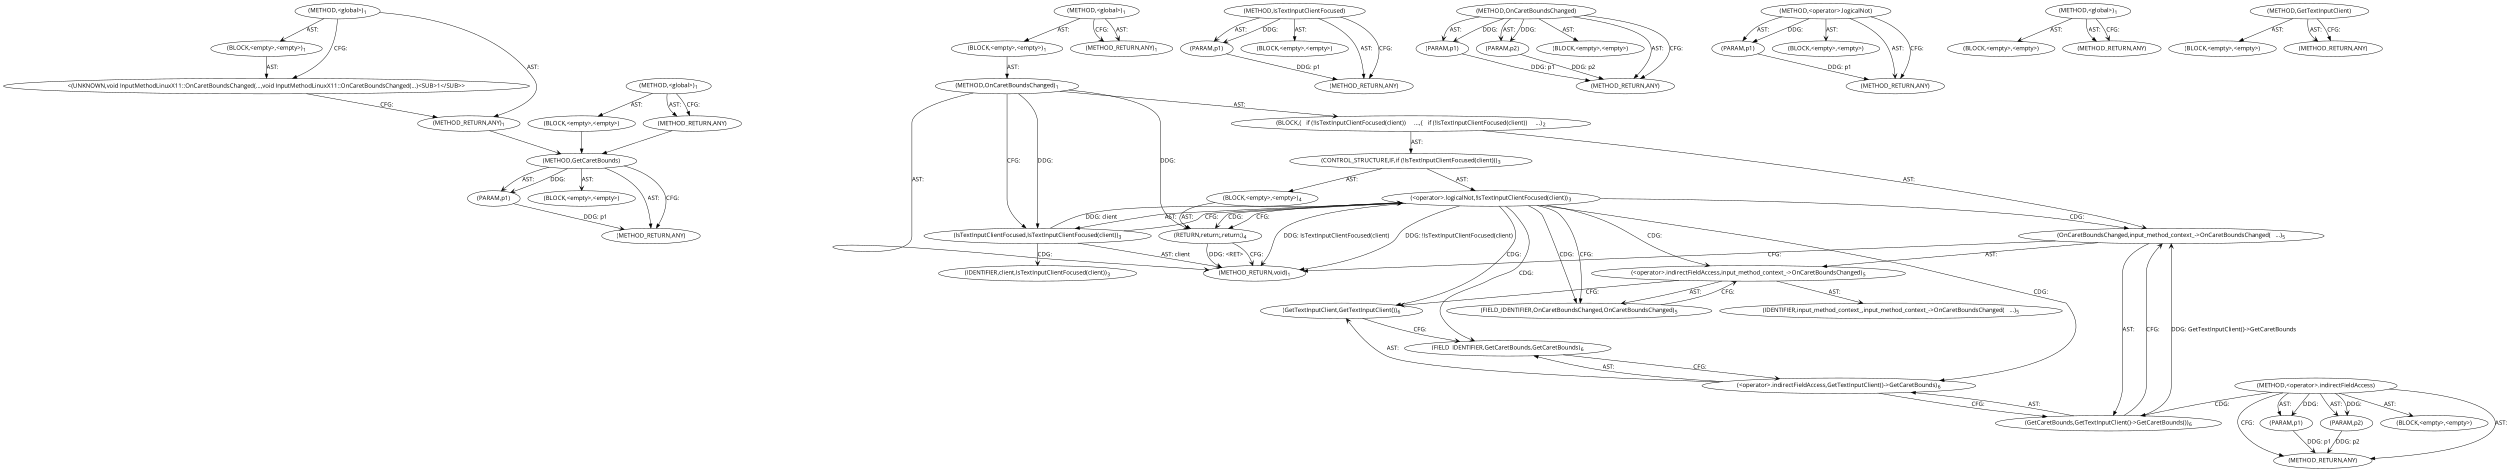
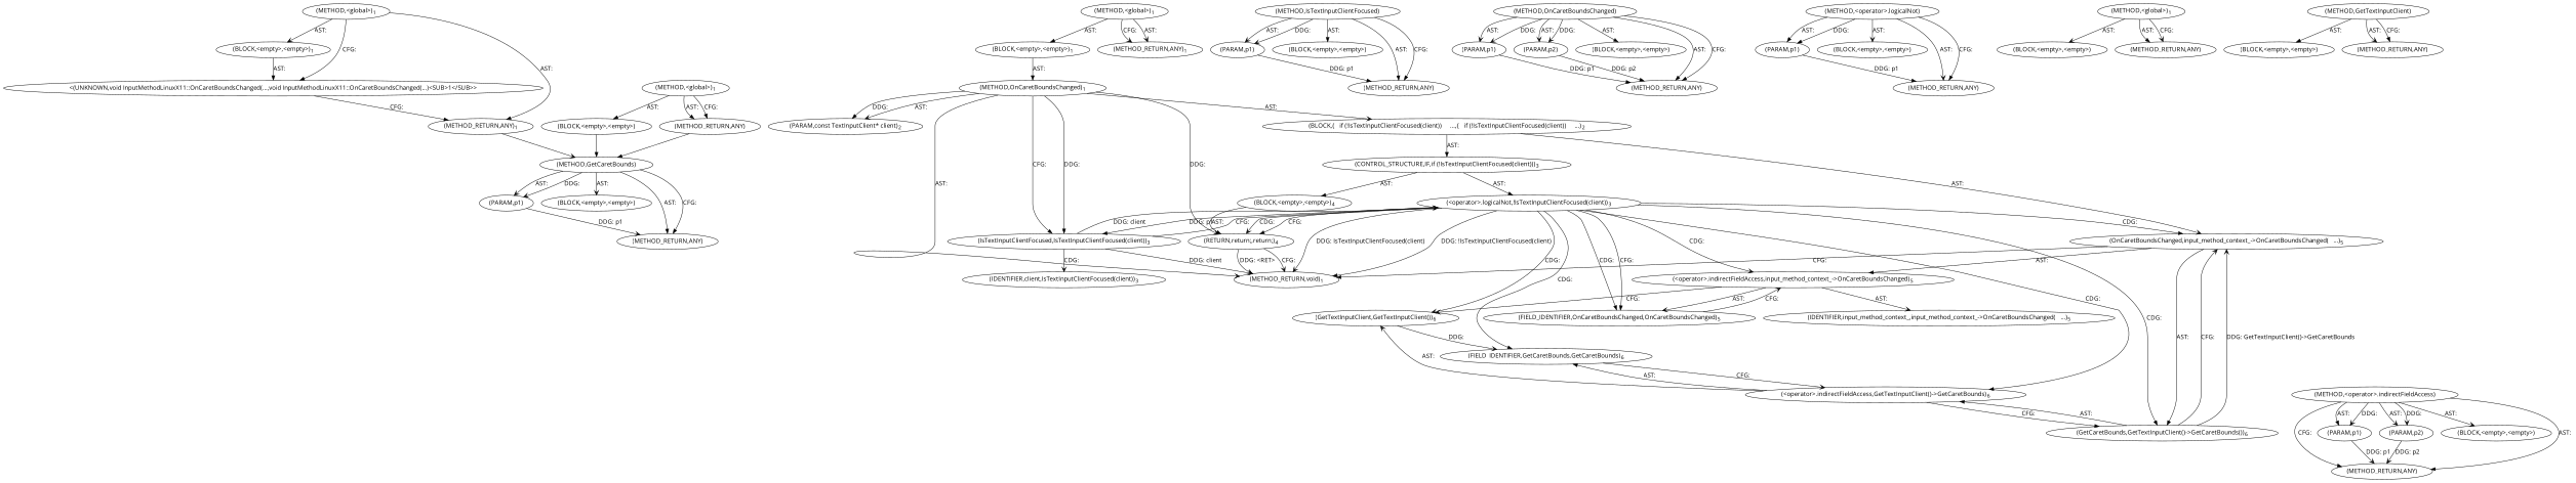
  digraph {
    fontname="Open Sans"
    node [fontname="Open Sans"]
    edge [arrowhead=normal fontname="Open Sans"]
    n1 [label=<(METHOD,GetCaretBounds)>]
    n2 [label=<(PARAM,p1)>]
    n3 [label=<(BLOCK,&lt;empty&gt;,&lt;empty&gt;)>]
    n4 [label=<(METHOD_RETURN,ANY)>]
    n5 [label=<(METHOD,&lt;global&gt;)<SUB>1</SUB>>]
    n6 [label=<(BLOCK,&lt;empty&gt;,&lt;empty&gt;)<SUB>1</SUB>>]
    n7 [label=<(METHOD_RETURN,ANY)<SUB>1</SUB>>]
    n8 [label=<(METHOD,OnCaretBoundsChanged)<SUB>1</SUB>>]
+   n9 [label=<(PARAM,const TextInputClient* client)<SUB>2</SUB>>]
    n10 [label=<(BLOCK,{   if (!IsTextInputClientFocused(client))     ...,{   if (!IsTextInputClientFocused(client))     ...)<SUB>2</SUB>>]
    n11 [label=<(IsTextInputClientFocused,IsTextInputClientFocused(client))<SUB>3</SUB>>]
    n12 [label=<(RETURN,return;,return;)<SUB>4</SUB>>]
    n13 [label=<(METHOD_RETURN,void)<SUB>1</SUB>>]
    n14 [label=<(CONTROL_STRUCTURE,IF,if (!IsTextInputClientFocused(client)))<SUB>3</SUB>>]
    n15 [label=<(OnCaretBoundsChanged,input_method_context_-&gt;OnCaretBoundsChanged(   ...)<SUB>5</SUB>>]
    n16 [label=<(&lt;operator&gt;.logicalNot,!IsTextInputClientFocused(client))<SUB>3</SUB>>]
    n17 [label=<(IDENTIFIER,client,IsTextInputClientFocused(client))<SUB>3</SUB>>]
    n18 [label=<(BLOCK,&lt;empty&gt;,&lt;empty&gt;)<SUB>4</SUB>>]
    n19 [label=<(&lt;operator&gt;.indirectFieldAccess,input_method_context_-&gt;OnCaretBoundsChanged)<SUB>5</SUB>>]
    n20 [label=<(GetCaretBounds,GetTextInputClient()-&gt;GetCaretBounds())<SUB>6</SUB>>]
    n21 [label=<(FIELD_IDENTIFIER,OnCaretBoundsChanged,OnCaretBoundsChanged)<SUB>5</SUB>>]
    n22 [label=<(&lt;operator&gt;.indirectFieldAccess,GetTextInputClient()-&gt;GetCaretBounds)<SUB>6</SUB>>]
    n23 [label=<(GetTextInputClient,GetTextInputClient())<SUB>6</SUB>>]
    n24 [label=<(FIELD_IDENTIFIER,GetCaretBounds,GetCaretBounds)<SUB>6</SUB>>]
    n25 [label=<(IDENTIFIER,input_method_context_,input_method_context_-&gt;OnCaretBoundsChanged(   ...)<SUB>5</SUB>>]
    n26 [label=<(METHOD,IsTextInputClientFocused)>]
    n27 [label=<(PARAM,p1)>]
    n28 [label=<(BLOCK,&lt;empty&gt;,&lt;empty&gt;)>]
    n29 [label=<(METHOD_RETURN,ANY)>]
    n30 [label=<(METHOD,&lt;operator&gt;.indirectFieldAccess)>]
    n31 [label=<(PARAM,p1)>]
    n32 [label=<(PARAM,p2)>]
    n33 [label=<(BLOCK,&lt;empty&gt;,&lt;empty&gt;)>]
    n34 [label=<(METHOD_RETURN,ANY)>]
    n35 [label=<(METHOD,OnCaretBoundsChanged)>]
    n36 [label=<(PARAM,p1)>]
    n37 [label=<(PARAM,p2)>]
    n38 [label=<(BLOCK,&lt;empty&gt;,&lt;empty&gt;)>]
    n39 [label=<(METHOD_RETURN,ANY)>]
    n40 [label=<(METHOD,&lt;operator&gt;.logicalNot)>]
    n41 [label=<(PARAM,p1)>]
    n42 [label=<(BLOCK,&lt;empty&gt;,&lt;empty&gt;)>]
    n43 [label=<(METHOD_RETURN,ANY)>]
    n44 [label=<(METHOD,&lt;global&gt;)<SUB>1</SUB>>]
    n45 [label=<(BLOCK,&lt;empty&gt;,&lt;empty&gt;)>]
    n46 [label=<(METHOD_RETURN,ANY)>]
    n47 [label=<(METHOD,GetTextInputClient)>]
    n48 [label=<(BLOCK,&lt;empty&gt;,&lt;empty&gt;)>]
    n49 [label=<(METHOD_RETURN,ANY)>]
    n50 [label=<(METHOD,&lt;global&gt;)<SUB>1</SUB>>]
    n51 [label=<(BLOCK,&lt;empty&gt;,&lt;empty&gt;)<SUB>1</SUB>>]
    n52 [label="<(UNKNOWN,void InputMethodLinuxX11::OnCaretBoundsChanged(...,void InputMethodLinuxX11::OnCaretBoundsChanged(...)<SUB>1</SUB>>"]
    n53 [label=<(METHOD_RETURN,ANY)<SUB>1</SUB>>]
    n54 [label=<(METHOD,&lt;global&gt;)<SUB>1</SUB>>]
    n55 [label=<(BLOCK,&lt;empty&gt;,&lt;empty&gt;)>]
    n56 [label=<(METHOD_RETURN,ANY)>]
    n1 -> n2 [arrowhead=vee label="AST: "]
    n1 -> n2 [arrowhead=vee label="DDG: "]
    n1 -> n3 [arrowhead=vee label="AST: "]
    n1 -> n4 [label="AST: "]
    n1 -> n4 [label="CFG: "]
    n2 -> n4 [arrowhead=vee label="DDG: p1"]
    n5 -> n6 [label="AST: "]
    n5 -> n7 [arrowhead=vee label="AST: "]
    n5 -> n7 [arrowhead=vee label="CFG: "]
    n6 -> n8 [label="AST: "]
+   n8 -> n9 [arrowhead=vee label="AST: "]
+   n8 -> n9 [label="DDG: "]
    n8 -> n10 [arrowhead=vee label="AST: "]
    n8 -> n11 [label="CFG: "]
    n8 -> n11 [label="DDG: "]
    n8 -> n12 [arrowhead=vee label="DDG: "]
    n8 -> n13 [arrowhead=vee label="AST: "]
    n10 -> n14 [label="AST: "]
    n10 -> n15 [arrowhead=vee label="AST: "]
-   n11 -> n13 [arrowhead=vee label="AST: client"]
+   n11 -> n13 [arrowhead=vee label="DDG: client"]
    n11 -> n16 [arrowhead=vee label="CFG: "]
    n11 -> n16 [arrowhead=vee label="DDG: client"]
    n11 -> n17 [arrowhead=vee label="CDG: "]
    n12 -> n13 [arrowhead=vee label="CFG: "]
    n12 -> n13 [arrowhead=vee label="DDG: &lt;RET&gt;"]
    n14 -> n16 [label="AST: "]
    n14 -> n18 [label="AST: "]
    n15 -> n13 [label="CFG: "]
    n15 -> n19 [label="AST: "]
    n15 -> n20 [label="AST: "]
-   n16 -> n11 [label="AST: "]
+   n16 -> n11 [label="DDG: p1"]
    n16 -> n12 [label="CFG: "]
    n16 -> n12 [arrowhead=vee label="CDG: "]
    n16 -> n13 [arrowhead=vee label="DDG: IsTextInputClientFocused(client)"]
    n16 -> n13 [label="DDG: !IsTextInputClientFocused(client)"]
    n16 -> n15 [label="CDG: "]
    n16 -> n19 [arrowhead=vee label="CDG: "]
-   n30 -> n20 [label="CDG: "]
+   n16 -> n20 [label="CDG: "]
    n16 -> n21 [label="CFG: "]
    n16 -> n21 [label="CDG: "]
    n16 -> n22 [label="CDG: "]
-   n16 -> n23 [label="CDG: "]
-   n16 -> n24 [arrowhead=vee label="CDG: "]
+   n16 -> n23 [arrowhead=vee label="CDG: "]
+   n16 -> n24 [label="CDG: "]
    n18 -> n12 [label="AST: "]
    n19 -> n21 [arrowhead=vee label="AST: "]
    n19 -> n23 [arrowhead=vee label="CFG: "]
    n19 -> n25 [arrowhead=vee label="AST: "]
    n20 -> n15 [arrowhead=vee label="CFG: "]
    n20 -> n15 [arrowhead=vee label="DDG: GetTextInputClient()-&gt;GetCaretBounds"]
    n20 -> n22 [label="AST: "]
    n21 -> n19 [arrowhead=vee label="CFG: "]
    n22 -> n20 [label="CFG: "]
    n22 -> n23 [arrowhead=vee label="AST: "]
    n22 -> n24 [label="AST: "]
-   n23 -> n24 [arrowhead=vee label="CFG: "]
+   n23 -> n24 [arrowhead=vee label="DDG: "]
    n24 -> n22 [arrowhead=vee label="CFG: "]
    n26 -> n27 [arrowhead=vee label="AST: "]
    n26 -> n27 [arrowhead=vee label="DDG: "]
    n26 -> n28 [label="AST: "]
    n26 -> n29 [label="AST: "]
    n26 -> n29 [label="CFG: "]
    n27 -> n29 [label="DDG: p1"]
    n30 -> n31 [label="AST: "]
    n30 -> n31 [arrowhead=vee label="DDG: "]
    n30 -> n32 [arrowhead=vee label="AST: "]
    n30 -> n32 [arrowhead=vee label="DDG: "]
    n30 -> n33 [arrowhead=vee label="AST: "]
    n30 -> n34 [label="AST: "]
    n30 -> n34 [label="CFG: "]
    n31 -> n34 [arrowhead=vee label="DDG: p1"]
    n32 -> n34 [arrowhead=vee label="DDG: p2"]
    n35 -> n36 [arrowhead=vee label="AST: "]
    n35 -> n36 [arrowhead=vee label="DDG: "]
    n35 -> n37 [arrowhead=vee label="AST: "]
    n35 -> n37 [arrowhead=vee label="DDG: "]
    n35 -> n38 [label="AST: "]
    n35 -> n39 [label="AST: "]
    n35 -> n39 [label="CFG: "]
    n36 -> n39 [label="DDG: p1"]
    n37 -> n39 [label="DDG: p2"]
    n40 -> n41 [label="AST: "]
    n40 -> n41 [label="DDG: "]
    n40 -> n42 [arrowhead=vee label="AST: "]
    n40 -> n43 [arrowhead=vee label="AST: "]
    n40 -> n43 [label="CFG: "]
    n41 -> n43 [label="DDG: p1"]
    n44 -> n45 [arrowhead=vee label="AST: "]
    n44 -> n46 [label="AST: "]
    n44 -> n46 [arrowhead=vee label="CFG: "]
    n47 -> n48 [label="AST: "]
    n47 -> n49 [arrowhead=vee label="AST: "]
    n47 -> n49 [label="CFG: "]
    n50 -> n51 [arrowhead=vee label="AST: "]
    n50 -> n52 [label="CFG: "]
    n50 -> n53 [label="AST: "]
    n51 -> n52 [label="AST: "]
    n52 -> n53 [label="CFG: "]
    n53 -> n1 [arrowhead=vee]
    n54 -> n55 [label="AST: "]
    n54 -> n56 [label="AST: "]
    n54 -> n56 [label="CFG: "]
    n55 -> n1
    n56 -> n1
  }
